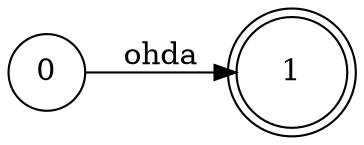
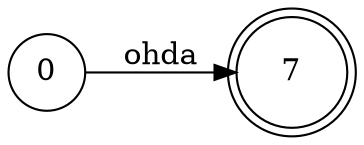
  digraph {
    rankdir=LR
-   1 [shape=doublecircle]
+   1 [shape=doublecircle label=7]
    0 [shape=circle]
    0 -> 1 [label=ohda]
  }
